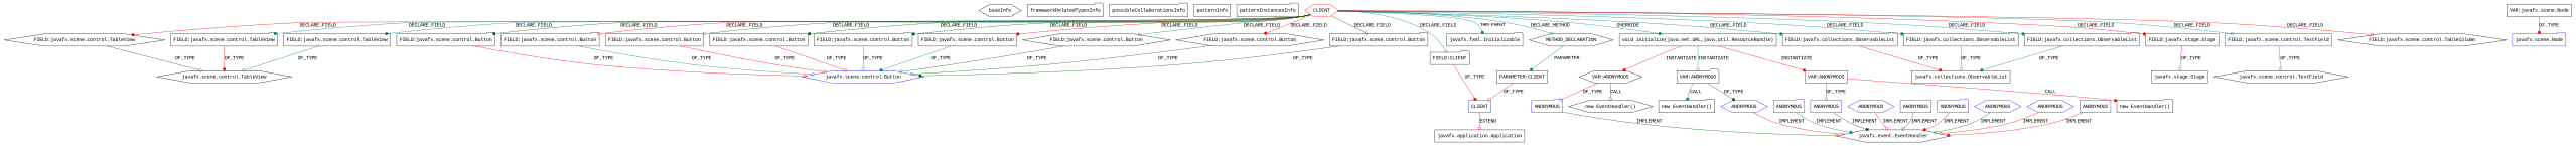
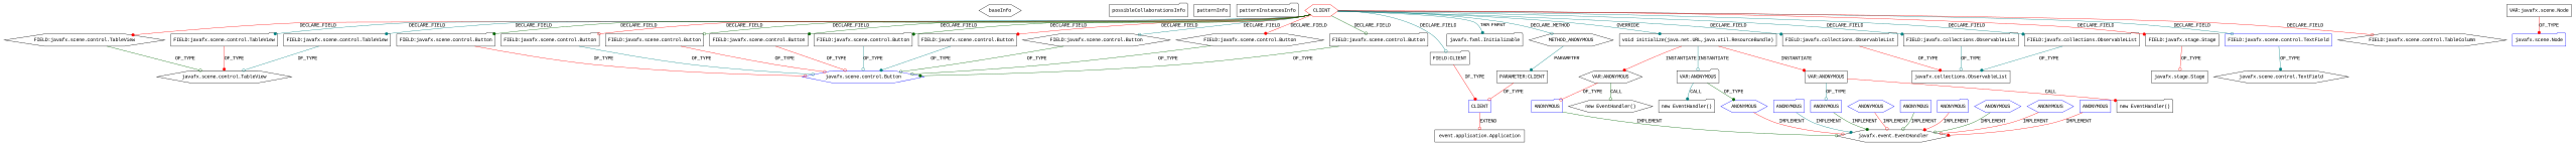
  digraph {
    fontname="Liberation Mono"
    node [fontname="Liberation Mono" shape=folder isFrameworkType=false vertexType=FIELD_DECLARATION]
    edge [arrowhead=odot color=red fontname="Liberation Mono"]
    baseInfo [category=pattern graphId=528 isAnonymous=false possibleRelation=true shape=hexagon isFrameworkType="" vertexType=""]
-   frameworkRelatedTypesInfo [0="javafx.fxml.Initializable" isFrameworkType="" vertexType=""]
    possibleCollaborationsInfo [0="528~PARAMETER_TYPE_DECLARATION-CLIENT_METHOD_DECLARATION-FIELD_TYPE_DECLARATION-~javafx.fxml.Initializable ~javafx.application.Application ~false~false" 1="528~INSTANTIATION-OVERRIDING_METHOD_DECLARATION-~javafx.fxml.Initializable ~javafx.event.EventHandler ~false~true" 2="528~INSTANTIATION-OVERRIDING_METHOD_DECLARATION-~javafx.fxml.Initializable ~javafx.event.EventHandler ~false~true" 3="528~INSTANTIATION-OVERRIDING_METHOD_DECLARATION-~javafx.fxml.Initializable ~javafx.event.EventHandler ~false~true" isFrameworkType="" vertexType=""]
    patternInfo [frequency=2.0 patternRootClient=0 shape=box isFrameworkType="" vertexType=""]
    patternInstancesInfo [0="diogocs1-FPessoais~/diogocs1-FPessoais/FPessoais-master/FinancasPessoais/src/app/controllers/HomeController.java~HomeController~2490" 1="bianconejo-CEFX~/bianconejo-CEFX/CEFX-master/src/cefx/CEPrincipalController.java~CEPrincipalController~2114" isFrameworkType="" vertexType=""]
    n6 [label="javafx.scene.control.TableView" shape=hexagon vertexType=FRAMEWORK_CLASS_TYPE]
    n7 [label="FIELD:javafx.scene.control.TableView" shape=box]
    n8 [label="FIELD:javafx.scene.control.TableView" shape=hexagon]
    n9 [label="FIELD:javafx.scene.control.TableView"]
    n10 [color=red label=CLIENT shape=hexagon vertexType=ROOT_CLIENT_CLASS_DECLARATION]
    n11 [label="FIELD:javafx.scene.control.Button" shape=box]
    n12 [label="FIELD:javafx.scene.control.Button" shape=hexagon]
    n13 [label="FIELD:javafx.scene.control.Button" shape=hexagon]
    n14 [label="FIELD:javafx.scene.control.Button"]
    n15 [label="FIELD:javafx.scene.control.Button"]
    n16 [label="FIELD:javafx.scene.control.Button"]
    n17 [label="FIELD:javafx.scene.control.Button" shape=box]
    n18 [label="FIELD:javafx.scene.control.Button" shape=box]
    n19 [label="FIELD:javafx.scene.control.Button"]
    n20 [label="FIELD:CLIENT"]
    n21 [label="javafx.fxml.Initializable" vertexType=FRAMEWORK_INTERFACE_TYPE]
    n22 [label="void initialize(java.net.URL,java.util.ResourceBundle)" shape=box vertexType=OVERRIDING_METHOD_DECLARATION]
    n23 [label="FIELD:javafx.collections.ObservableList"]
    n24 [label="FIELD:javafx.collections.ObservableList"]
    n25 [label="FIELD:javafx.collections.ObservableList"]
    n26 [label="FIELD:javafx.stage.Stage" shape=box]
    n27 [color=blue label="FIELD:javafx.scene.control.TextField" shape=box]
-   n28 [label=METHOD_DECLARATION shape=hexagon vertexType=CLIENT_METHOD_DECLARATION]
+   n28 [label=METHOD_ANONYMOUS shape=hexagon vertexType=CLIENT_METHOD_DECLARATION]
    n29 [label="FIELD:javafx.scene.control.TableColumn" shape=hexagon]
    n30 [color=blue label="javafx.scene.control.Button" shape=hexagon vertexType=FRAMEWORK_CLASS_TYPE]
    n31 [color=blue label=CLIENT shape=box vertexType=REFERENCE_CLIENT_CLASS_DECLARATION]
    n32 [label="VAR:ANONYMOUS" shape=box vertexType=VARIABLE_EXPRESION]
    n33 [label="VAR:ANONYMOUS" vertexType=VARIABLE_EXPRESION]
    n34 [label="VAR:ANONYMOUS" shape=hexagon vertexType=VARIABLE_EXPRESION]
    n35 [label="javafx.collections.ObservableList" shape=box vertexType=FRAMEWORK_INTERFACE_TYPE]
    n36 [label="javafx.stage.Stage" shape=box vertexType=FRAMEWORK_CLASS_TYPE]
    n37 [label="javafx.scene.control.TextField" shape=hexagon vertexType=FRAMEWORK_CLASS_TYPE]
    n38 [label="PARAMETER:CLIENT" shape=box vertexType=PARAMETER_DECLARATION]
-   n39 [label="javafx.application.Application" shape=box vertexType=FRAMEWORK_CLASS_TYPE]
+   n39 [label="event.application.Application" shape=box vertexType=FRAMEWORK_CLASS_TYPE]
    n40 [label="VAR:javafx.scene.Node" shape=box vertexType=VARIABLE_EXPRESION]
    n41 [color=blue label="javafx.scene.Node" vertexType=FRAMEWORK_CLASS_TYPE]
    n42 [color=blue label=ANONYMOUS shape=box vertexType=REFERENCE_ANONYMOUS_DECLARATION]
    n43 [label="new EventHandler()" vertexType=CONSTRUCTOR_CALL]
    n44 [color=blue label=ANONYMOUS shape=hexagon vertexType=REFERENCE_ANONYMOUS_DECLARATION]
    n45 [label="new EventHandler()" vertexType=CONSTRUCTOR_CALL]
    n46 [color=blue label=ANONYMOUS vertexType=REFERENCE_ANONYMOUS_DECLARATION]
    n47 [label="new EventHandler()" shape=hexagon vertexType=CONSTRUCTOR_CALL]
    n48 [label="javafx.event.EventHandler" shape=hexagon vertexType=FRAMEWORK_INTERFACE_TYPE]
    n49 [color=blue label=ANONYMOUS vertexType=REFERENCE_ANONYMOUS_DECLARATION]
    n50 [color=blue label=ANONYMOUS shape=hexagon vertexType=REFERENCE_ANONYMOUS_DECLARATION]
    n51 [color=blue label=ANONYMOUS shape=box vertexType=REFERENCE_ANONYMOUS_DECLARATION]
    n52 [color=blue label=ANONYMOUS vertexType=REFERENCE_ANONYMOUS_DECLARATION]
    n53 [color=blue label=ANONYMOUS shape=hexagon vertexType=REFERENCE_ANONYMOUS_DECLARATION]
    n54 [color=blue label=ANONYMOUS shape=hexagon vertexType=REFERENCE_ANONYMOUS_DECLARATION]
    n55 [color=blue label=ANONYMOUS shape=box vertexType=REFERENCE_ANONYMOUS_DECLARATION]
    n7 -> n6 [color=teal label=OF_TYPE]
    n8 -> n6 [color=darkgreen label=OF_TYPE]
    n9 -> n6 [arrowhead=dot label=OF_TYPE]
    n10 -> n7 [arrowhead=dot color=teal label=DECLARE_FIELD]
    n10 -> n8 [arrowhead=dot label=DECLARE_FIELD]
    n10 -> n9 [arrowhead=dot color=teal label=DECLARE_FIELD]
    n10 -> n11 [arrowhead=dot label=DECLARE_FIELD]
    n10 -> n12 [color=teal label=DECLARE_FIELD]
    n10 -> n13 [arrowhead=dot label=DECLARE_FIELD]
    n10 -> n14 [color=darkgreen label=DECLARE_FIELD]
    n10 -> n15 [arrowhead=dot color=darkgreen label=DECLARE_FIELD]
    n10 -> n16 [label=DECLARE_FIELD]
    n10 -> n17 [color=darkgreen label=DECLARE_FIELD]
    n10 -> n18 [arrowhead=dot color=darkgreen label=DECLARE_FIELD]
    n10 -> n19 [arrowhead=dot color=darkgreen label=DECLARE_FIELD]
    n10 -> n20 [color=teal label=DECLARE_FIELD]
    n10 -> n21 [arrowhead=dot color=teal label=IMPLEMENT]
    n10 -> n22 [arrowhead=dot color=teal label=OVERRIDE]
    n10 -> n23 [arrowhead=dot color=teal label=DECLARE_FIELD]
    n10 -> n24 [arrowhead=dot color=teal label=DECLARE_FIELD]
    n10 -> n25 [arrowhead=dot color=teal label=DECLARE_FIELD]
    n10 -> n26 [arrowhead=dot label=DECLARE_FIELD]
    n10 -> n27 [color=teal label=DECLARE_FIELD]
    n10 -> n28 [color=teal label=DECLARE_METHOD]
    n10 -> n29 [label=DECLARE_FIELD]
    n11 -> n30 [arrowhead=dot color=teal label=OF_TYPE]
    n12 -> n30 [color=darkgreen label=OF_TYPE]
    n13 -> n30 [color=darkgreen label=OF_TYPE]
    n14 -> n30 [arrowhead=dot color=darkgreen label=OF_TYPE]
    n15 -> n30 [label=OF_TYPE]
    n16 -> n30 [color=teal label=OF_TYPE]
    n17 -> n30 [label=OF_TYPE]
    n18 -> n30 [label=OF_TYPE]
    n19 -> n30 [color=teal label=OF_TYPE]
    n20 -> n31 [arrowhead=dot label=OF_TYPE]
    n22 -> n32 [arrowhead=dot label=INSTANTIATE]
    n22 -> n33 [color=teal label=INSTANTIATE]
    n22 -> n34 [arrowhead=dot label=INSTANTIATE]
    n23 -> n35 [arrowhead=dot label=OF_TYPE]
    n24 -> n35 [color=teal label=OF_TYPE]
    n25 -> n35 [arrowhead=dot color=teal label=OF_TYPE]
    n26 -> n36 [label=OF_TYPE]
-   n27 -> n37 [color=teal label=OF_TYPE]
+   n27 -> n37 [arrowhead=dot color=teal label=OF_TYPE]
    n28 -> n38 [arrowhead=dot color=teal label=PARAMETER]
    n31 -> n39 [label=EXTEND]
    n32 -> n42 [color=teal label=OF_TYPE]
    n32 -> n43 [arrowhead=dot label=CALL]
    n33 -> n44 [arrowhead=dot color=darkgreen label=OF_TYPE]
    n33 -> n45 [arrowhead=dot color=teal label=CALL]
    n34 -> n46 [label=OF_TYPE]
    n34 -> n47 [color=darkgreen label=CALL]
    n38 -> n31 [label=OF_TYPE]
    n40 -> n41 [arrowhead=dot label=OF_TYPE]
    n42 -> n48 [arrowhead=dot color=darkgreen label=IMPLEMENT]
    n44 -> n48 [label=IMPLEMENT]
    n46 -> n48 [color=darkgreen label=IMPLEMENT]
    n49 -> n48 [arrowhead=dot color=teal label=IMPLEMENT]
    n50 -> n48 [label=IMPLEMENT]
    n51 -> n48 [color=darkgreen label=IMPLEMENT]
    n52 -> n48 [arrowhead=dot label=IMPLEMENT]
    n53 -> n48 [color=darkgreen label=IMPLEMENT]
    n54 -> n48 [label=IMPLEMENT]
    n55 -> n48 [arrowhead=dot label=IMPLEMENT]
  }
